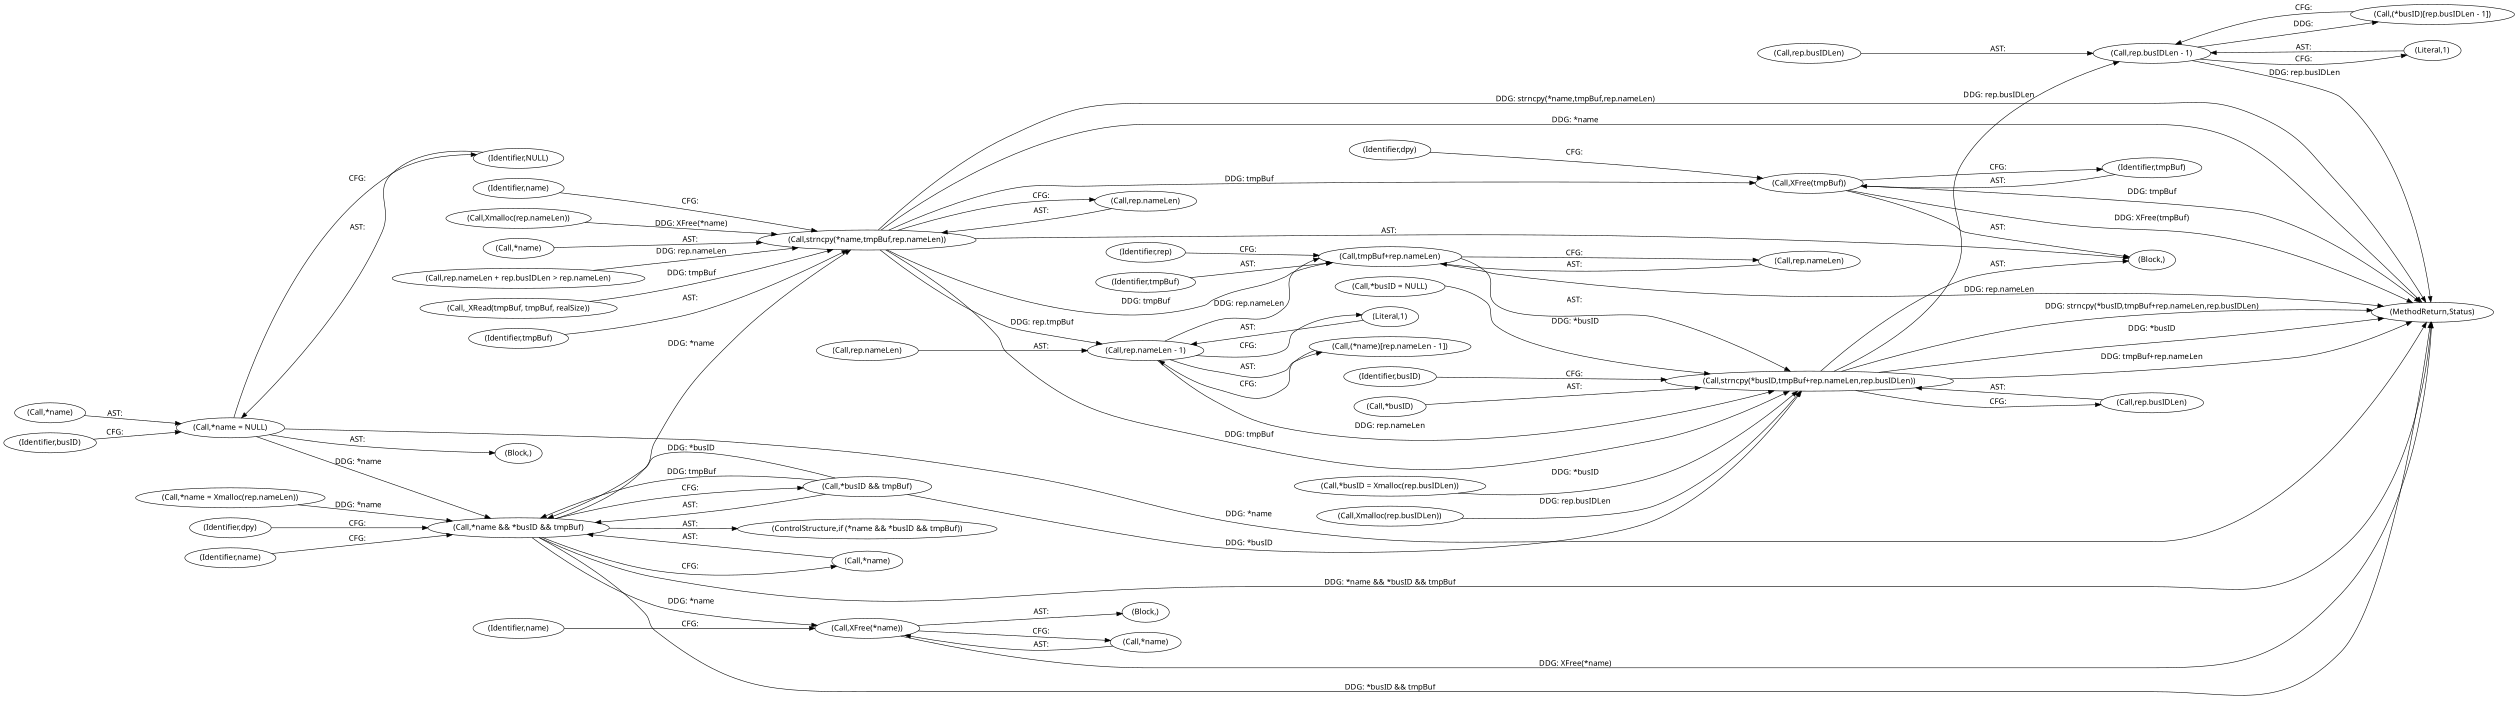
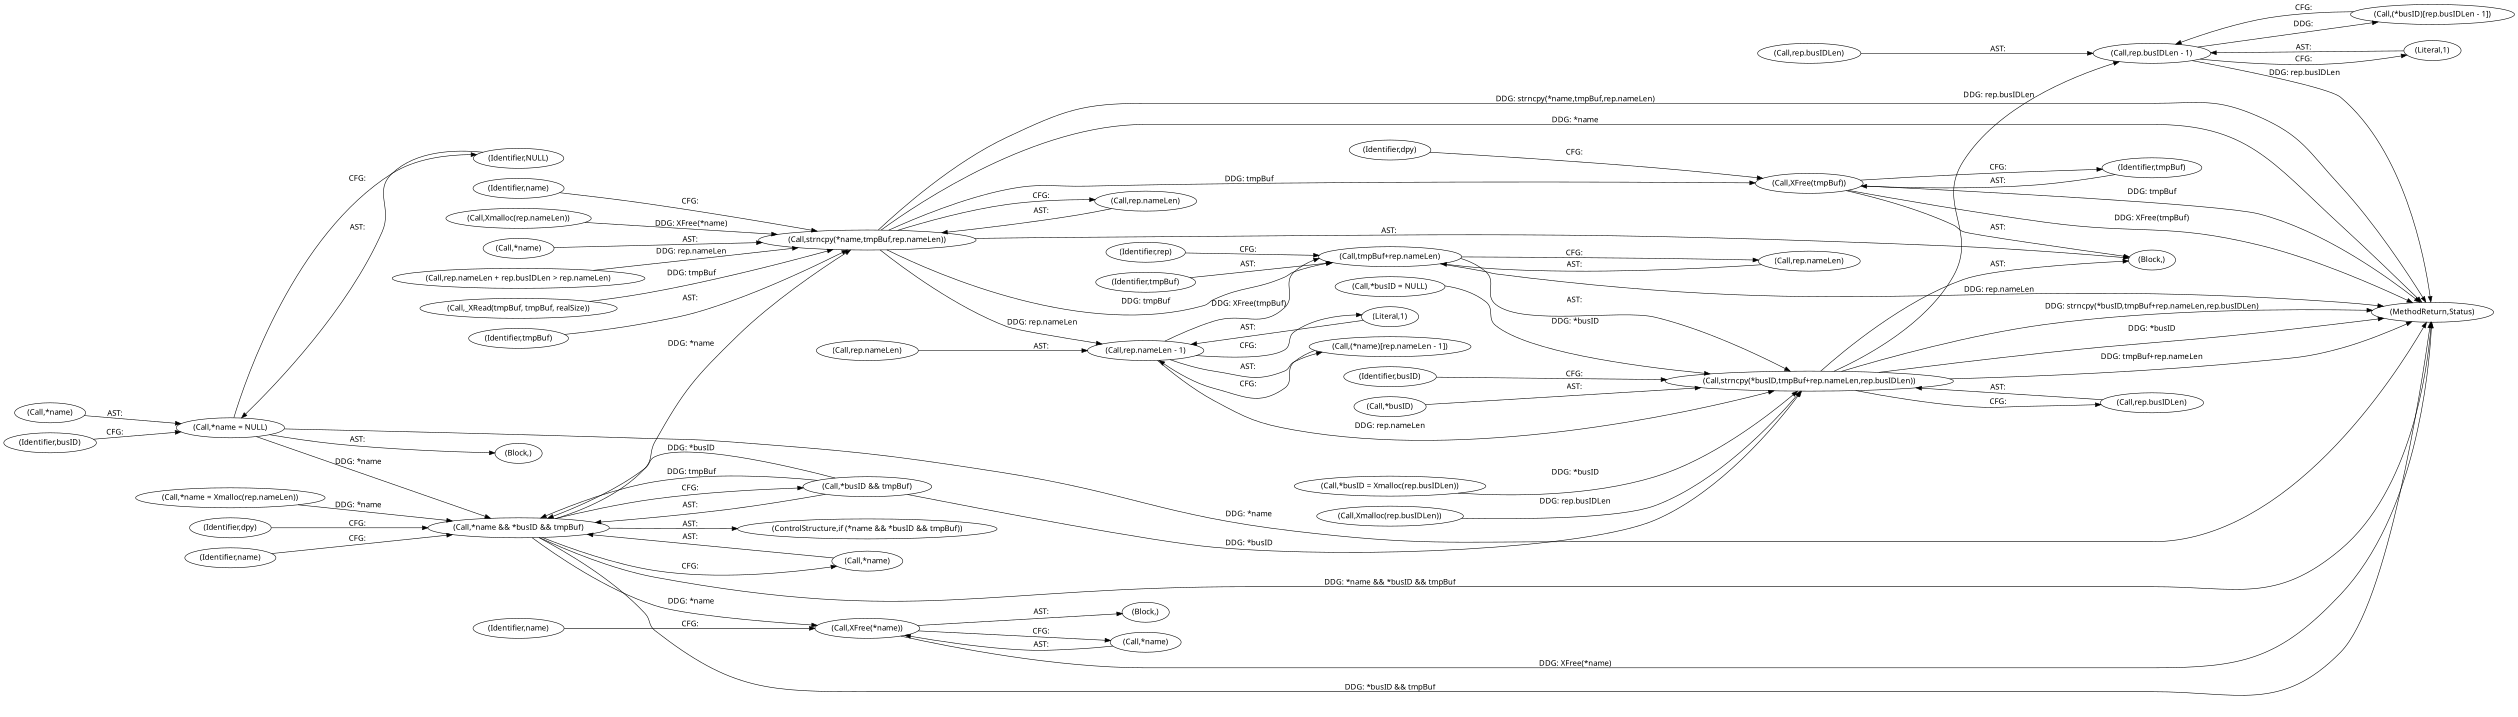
  digraph {
    fontname="Noto Sans"
    rankdir=LR
    node [fontname="Noto Sans"]
    edge [fontname="Noto Sans"]
    n1 [label="(Call,*name = NULL)"]
    n2 [label="(Call,*name && *busID && tmpBuf)"]
    n3 [label="(Block,)"]
    n4 [label="(Identifier,NULL)"]
    n5 [label="(MethodReturn,Status)"]
    n6 [label="(Call,strncpy(*name,tmpBuf,rep.nameLen))"]
    n7 [label="(Call,XFree(*name))"]
    n8 [label="(Call,*busID && tmpBuf)"]
    n9 [label="(Call,*name)"]
    n10 [label="(ControlStructure,if (*name && *busID && tmpBuf))"]
    n11 [label="(Call,rep.nameLen - 1)"]
    n12 [label="(Call,strncpy(*busID,tmpBuf+rep.nameLen,rep.busIDLen))"]
    n13 [label="(Call,tmpBuf+rep.nameLen)"]
    n14 [label="(Call,XFree(tmpBuf))"]
    n15 [label="(Block,)"]
    n16 [label="(Call,rep.nameLen)"]
    n17 [label="(Call,*name)"]
    n18 [label="(Block,)"]
    n19 [label="(Call,(*name)[rep.nameLen - 1])"]
    n20 [label="(Literal,1)"]
    n21 [label="(Call,rep.busIDLen - 1)"]
    n22 [label="(Call,rep.busIDLen)"]
    n23 [label="(Call,rep.nameLen)"]
    n24 [label="(Identifier,tmpBuf)"]
    n25 [label="(Call,(*busID)[rep.busIDLen - 1])"]
    n26 [label="(Literal,1)"]
    n27 [label="(Identifier,name)"]
    n28 [label="(Call,*busID)"]
    n29 [label="(Call,Xmalloc(rep.nameLen))"]
    n30 [label="(Call,rep.busIDLen)"]
    n31 [label="(Call,*name)"]
    n32 [label="(Call,rep.nameLen + rep.busIDLen > rep.nameLen)"]
    n33 [label="(Call,_XRead(tmpBuf, tmpBuf, realSize))"]
    n34 [label="(Call,rep.nameLen)"]
    n35 [label="(Identifier,busID)"]
    n36 [label="(Identifier,tmpBuf)"]
    n37 [label="(Call,*name)"]
    n38 [label="(Identifier,rep)"]
    n39 [label="(Identifier,tmpBuf)"]
    n40 [label="(Identifier,name)"]
    n41 [label="(Call,*busID = Xmalloc(rep.busIDLen))"]
    n42 [label="(Identifier,name)"]
    n43 [label="(Call,*name = Xmalloc(rep.nameLen))"]
    n44 [label="(Call,Xmalloc(rep.busIDLen))"]
    n45 [label="(Identifier,busID)"]
    n46 [label="(Call,*busID = NULL)"]
    n47 [label="(Identifier,dpy)"]
    n48 [label="(Identifier,dpy)"]
    n1 -> n2 [label="DDG: *name"]
    n1 -> n3 [label="AST: "]
    n1 -> n4 [label="CFG: "]
    n1 -> n5 [label="DDG: *name"]
    n2 -> n5 [label="DDG: *name && *busID && tmpBuf"]
    n2 -> n5 [label="DDG: *busID && tmpBuf"]
    n2 -> n6 [label="DDG: *name"]
    n2 -> n7 [label="DDG: *name"]
    n2 -> n8 [label="CFG: "]
    n2 -> n9 [label="CFG: "]
    n2 -> n10 [label="AST: "]
    n4 -> n1 [label="AST: "]
    n6 -> n5 [label="DDG: *name"]
    n6 -> n5 [label="DDG: strncpy(*name,tmpBuf,rep.nameLen)"]
-   n6 -> n11 [label="DDG: rep.tmpBuf"]
-   n6 -> n12 [label="DDG: tmpBuf"]
+   n6 -> n11 [label="DDG: rep.nameLen"]
    n6 -> n13 [label="DDG: tmpBuf"]
    n6 -> n14 [label="DDG: tmpBuf"]
    n6 -> n15 [label="AST: "]
    n6 -> n16 [label="CFG: "]
    n7 -> n5 [label="DDG: XFree(*name)"]
    n7 -> n17 [label="CFG: "]
    n7 -> n18 [label="AST: "]
    n8 -> n2 [label="AST: "]
    n8 -> n2 [label="DDG: *busID"]
    n8 -> n2 [label="DDG: tmpBuf"]
    n8 -> n12 [label="DDG: *busID"]
    n9 -> n2 [label="AST: "]
    n11 -> n12 [label="DDG: rep.nameLen"]
-   n11 -> n13 [label="DDG: rep.nameLen"]
+   n11 -> n13 [label="DDG: XFree(tmpBuf)"]
    n11 -> n19 [label="AST: "]
    n11 -> n20 [label="CFG: "]
    n12 -> n5 [label="DDG: tmpBuf+rep.nameLen"]
    n12 -> n5 [label="DDG: *busID"]
    n12 -> n5 [label="DDG: strncpy(*busID,tmpBuf+rep.nameLen,rep.busIDLen)"]
    n12 -> n15 [label="AST: "]
    n12 -> n21 [label="DDG: rep.busIDLen"]
    n12 -> n22 [label="CFG: "]
    n13 -> n5 [label="DDG: rep.nameLen"]
    n13 -> n12 [label="AST: "]
    n13 -> n23 [label="CFG: "]
    n14 -> n5 [label="DDG: XFree(tmpBuf)"]
    n14 -> n5 [label="DDG: tmpBuf"]
    n14 -> n15 [label="AST: "]
    n14 -> n24 [label="CFG: "]
    n16 -> n6 [label="AST: "]
    n17 -> n7 [label="AST: "]
    n19 -> n11 [label="CFG: "]
    n20 -> n11 [label="AST: "]
    n21 -> n5 [label="DDG: rep.busIDLen"]
    n21 -> n25 [label="DDG: "]
    n21 -> n26 [label="CFG: "]
    n22 -> n12 [label="AST: "]
    n23 -> n13 [label="AST: "]
    n24 -> n14 [label="AST: "]
    n25 -> n21 [label="CFG: "]
    n26 -> n21 [label="AST: "]
    n27 -> n6 [label="CFG: "]
    n28 -> n12 [label="AST: "]
    n29 -> n6 [label="DDG: XFree(*name)"]
    n30 -> n21 [label="AST: "]
    n31 -> n6 [label="AST: "]
    n32 -> n6 [label="DDG: rep.nameLen"]
    n33 -> n6 [label="DDG: tmpBuf"]
    n34 -> n11 [label="AST: "]
    n35 -> n12 [label="CFG: "]
    n36 -> n6 [label="AST: "]
    n37 -> n1 [label="AST: "]
    n38 -> n13 [label="CFG: "]
    n39 -> n13 [label="AST: "]
    n40 -> n7 [label="CFG: "]
    n41 -> n12 [label="DDG: *busID"]
    n42 -> n2 [label="CFG: "]
    n43 -> n2 [label="DDG: *name"]
    n44 -> n12 [label="DDG: rep.busIDLen"]
    n45 -> n1 [label="CFG: "]
    n46 -> n12 [label="DDG: *busID"]
    n47 -> n14 [label="CFG: "]
    n48 -> n2 [label="CFG: "]
  }
